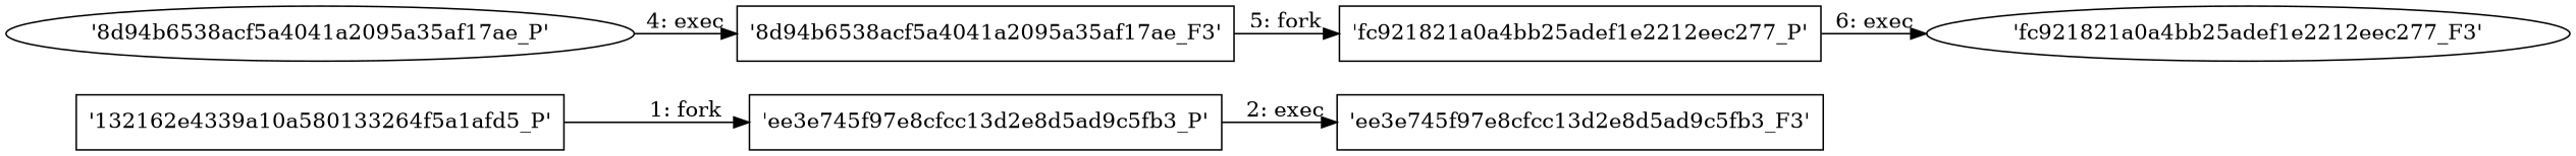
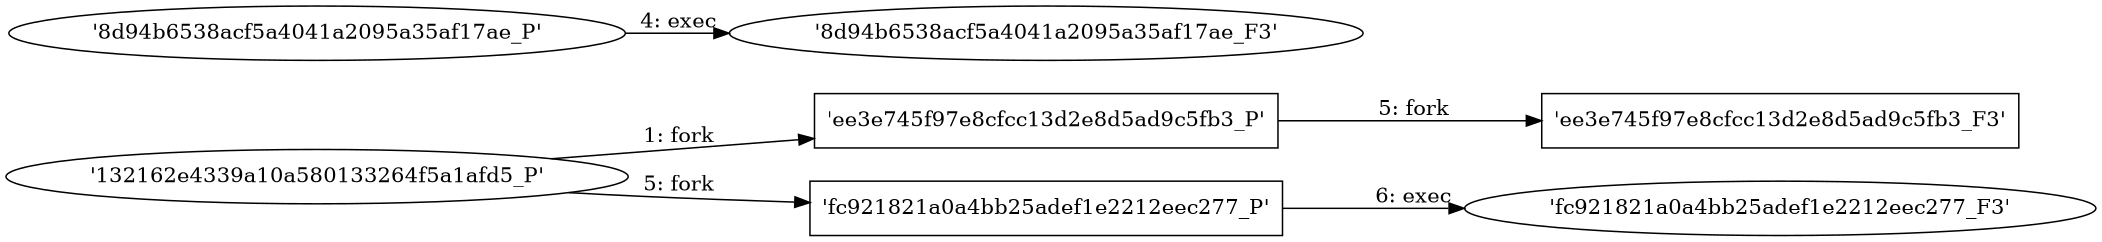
  digraph {
    engine=neato
    fixedsize=false
    fontsize=10
    nodesep=0.3
    rankdir=LR
    ranksep=0
    splines=true
    node [node_type=Process shape=box]
-   "'132162e4339a10a580133264f5a1afd5_P'"
+   "'132162e4339a10a580133264f5a1afd5_P'" [shape=ellipse]
    "'ee3e745f97e8cfcc13d2e8d5ad9c5fb3_P'"
    "'fc921821a0a4bb25adef1e2212eec277_P'"
    "'ee3e745f97e8cfcc13d2e8d5ad9c5fb3_F3'" [node_type=File]
    "'8d94b6538acf5a4041a2095a35af17ae_P'" [shape=ellipse]
-   "'8d94b6538acf5a4041a2095a35af17ae_F3'" [node_type=File]
+   "'8d94b6538acf5a4041a2095a35af17ae_F3'" [node_type=File shape=ellipse]
    "'fc921821a0a4bb25adef1e2212eec277_F3'" [node_type=File shape=ellipse]
    "'132162e4339a10a580133264f5a1afd5_P'" -> "'ee3e745f97e8cfcc13d2e8d5ad9c5fb3_P'" [label="1: fork"]
-   "'8d94b6538acf5a4041a2095a35af17ae_F3'" -> "'fc921821a0a4bb25adef1e2212eec277_P'" [label="5: fork"]
-   "'ee3e745f97e8cfcc13d2e8d5ad9c5fb3_P'" -> "'ee3e745f97e8cfcc13d2e8d5ad9c5fb3_F3'" [label="2: exec"]
+   "'132162e4339a10a580133264f5a1afd5_P'" -> "'fc921821a0a4bb25adef1e2212eec277_P'" [label="5: fork"]
+   "'ee3e745f97e8cfcc13d2e8d5ad9c5fb3_P'" -> "'ee3e745f97e8cfcc13d2e8d5ad9c5fb3_F3'" [label="5: fork"]
    "'fc921821a0a4bb25adef1e2212eec277_P'" -> "'fc921821a0a4bb25adef1e2212eec277_F3'" [label="6: exec"]
    "'8d94b6538acf5a4041a2095a35af17ae_P'" -> "'8d94b6538acf5a4041a2095a35af17ae_F3'" [label="4: exec"]
  }
